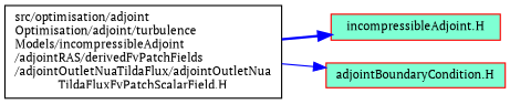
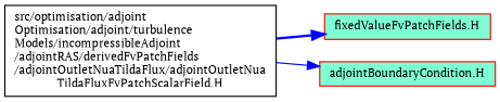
  digraph {
    rankdir=LR
    fontname="PT Serif"
    node [color=red fillcolor=aquamarine fontname="PT Serif" fontsize=10 shape=record style=filled]
    edge [color=blue fontname="PT Serif" fontsize=10 labelfontname=Helvetica labelfontsize=10]
    n1 [color=black fillcolor=white fontcolor=black height=0.2 label="src/optimisation/adjoint\lOptimisation/adjoint/turbulence\lModels/incompressibleAdjoint\l/adjointRAS/derivedFvPatchFields\l/adjointOutletNuaTildaFlux/adjointOutletNua\lTildaFluxFvPatchScalarField.H" width=0.4]
-   n2 [height=0.2 label="incompressibleAdjoint.H" width=0.4]
+   n2 [height=0.2 label="fixedValueFvPatchFields.H" width=0.4]
    n3 [height=0.2 label="adjointBoundaryCondition.H" width=0.4]
    n1 -> n2 [style=bold]
    n1 -> n3 [style=solid]
  }
